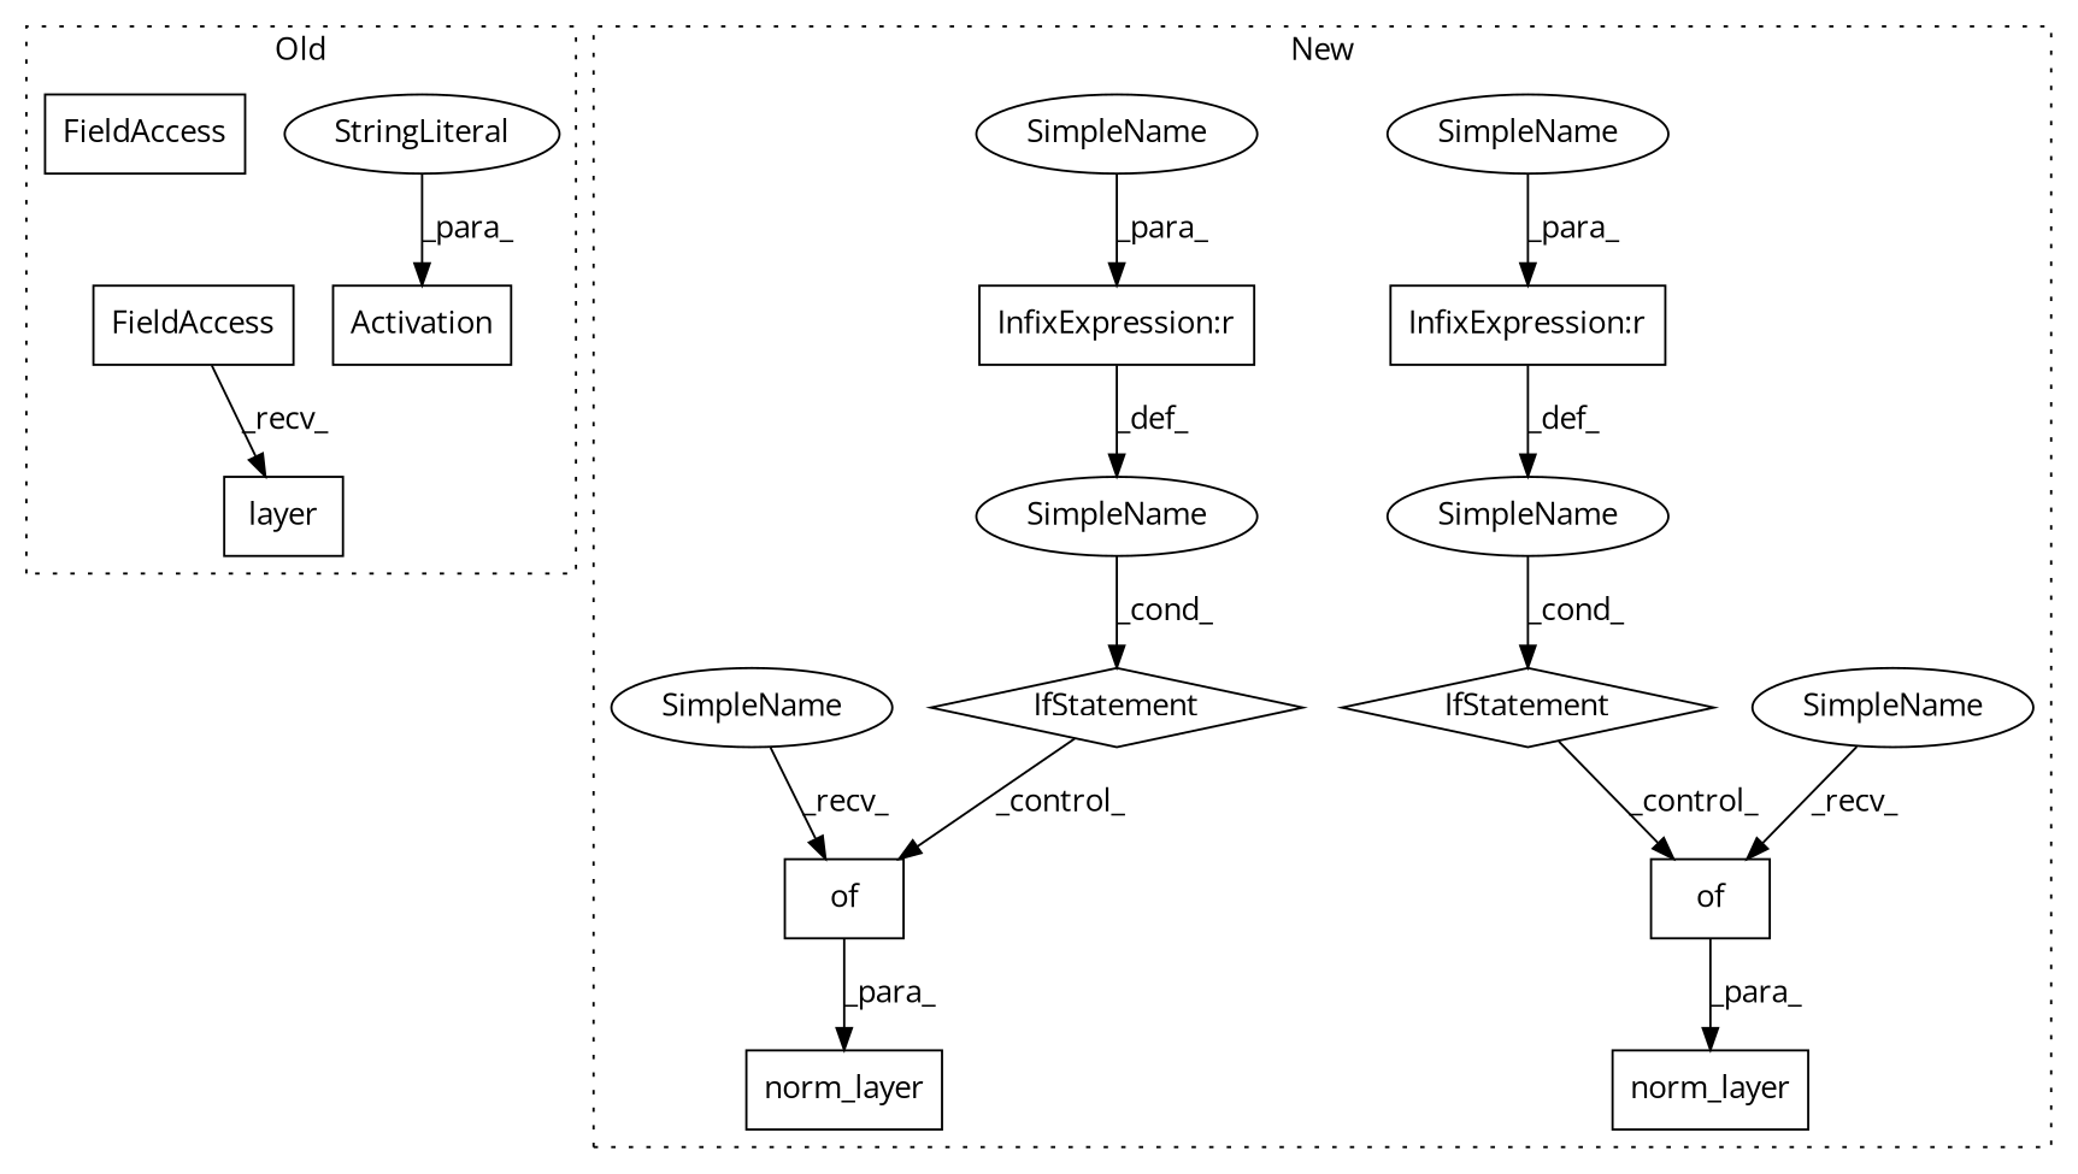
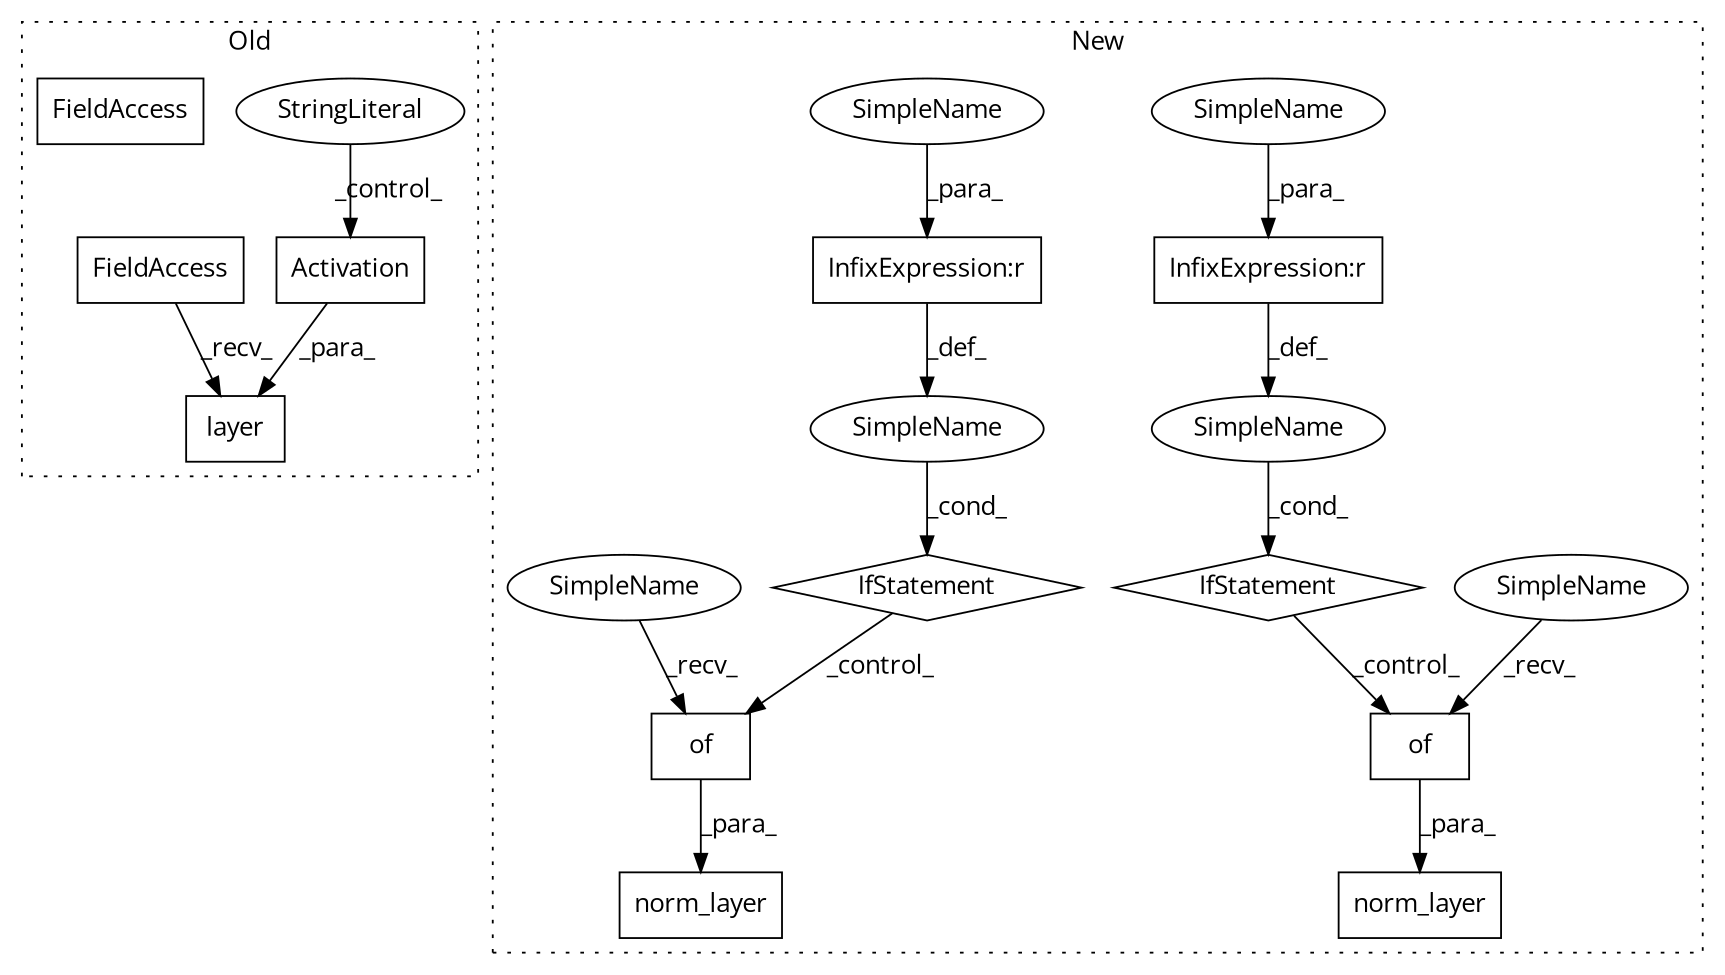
  digraph {
    fontname="Open Sans"
    node [a=32 fontname="Open Sans" l=4 shape=box]
    edge [fontname="Open Sans"]
    n1 [l="11,1" label=Activation s="1439,1456"]
    n2 [a=45 l=6 label=StringLiteral s=1450 shape=ellipse]
    n3 [l="4,1" label=layer s="1432,1457"]
    n4 [a=22 l=7 label=FieldAccess s=1424]
    n5 [a=22 l=7 label=FieldAccess s=1424]
    n6 [label=of s=915]
    n7 [label=of s=1108]
    n8 [l="11,1" label=norm_layer s="1069,1126"]
    n9 [a=25 l=3 label=IfStatement s=908 shape=diamond]
    n10 [l="11,1" label=norm_layer s="876,933"]
    n11 [a=25 l=3 label=IfStatement s=1101 shape=diamond]
    n12 [a=42 label=SimpleName shape=ellipse l=""]
    n13 [a=42 label=SimpleName shape=ellipse l=""]
    n14 [a=27 label="InfixExpression:r" s=1092]
    n15 [a=27 label="InfixExpression:r" s=899]
    n16 [a=42 l=3 label=SimpleName s=911 shape=ellipse]
    n17 [a=42 l=3 label=SimpleName s=1104 shape=ellipse]
    n18 [a=42 label=SimpleName s=903 shape=ellipse]
    n19 [a=42 label=SimpleName s=1096 shape=ellipse]
    subgraph cluster_1 {
      label=Old
      style=dotted
      n1
      n2
      n3
      n4
      n5
    }
    subgraph cluster_2 {
      label=New
      style=dotted
      n6
      n7
      n8
      n9
      n10
      n11
      n12
      n13
      n14
      n15
      n16
      n17
      n18
      n19
    }
-   n2 -> n1 [label=_para_]
+   n1 -> n3 [label=_para_]
+   n2 -> n1 [label=_control_]
    n5 -> n3 [label=_recv_]
    n6 -> n10 [label=_para_]
    n7 -> n8 [label=_para_]
    n9 -> n6 [label=_control_]
    n11 -> n7 [label=_control_]
    n12 -> n9 [label=_cond_]
    n13 -> n11 [label=_cond_]
    n14 -> n13 [label=_def_]
    n15 -> n12 [label=_def_]
    n16 -> n6 [label=_recv_]
    n17 -> n7 [label=_recv_]
    n18 -> n15 [label=_para_]
    n19 -> n14 [label=_para_]
  }
